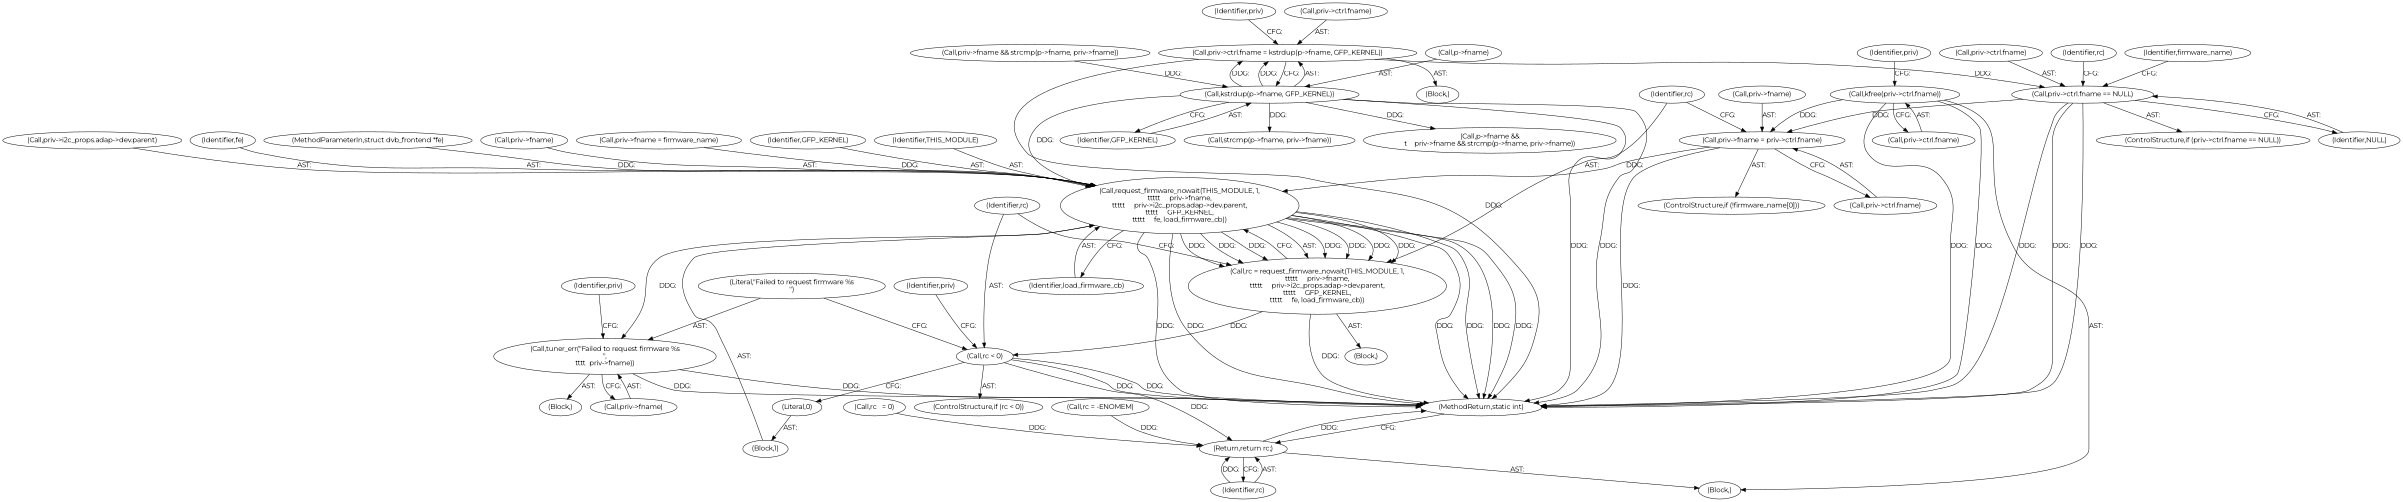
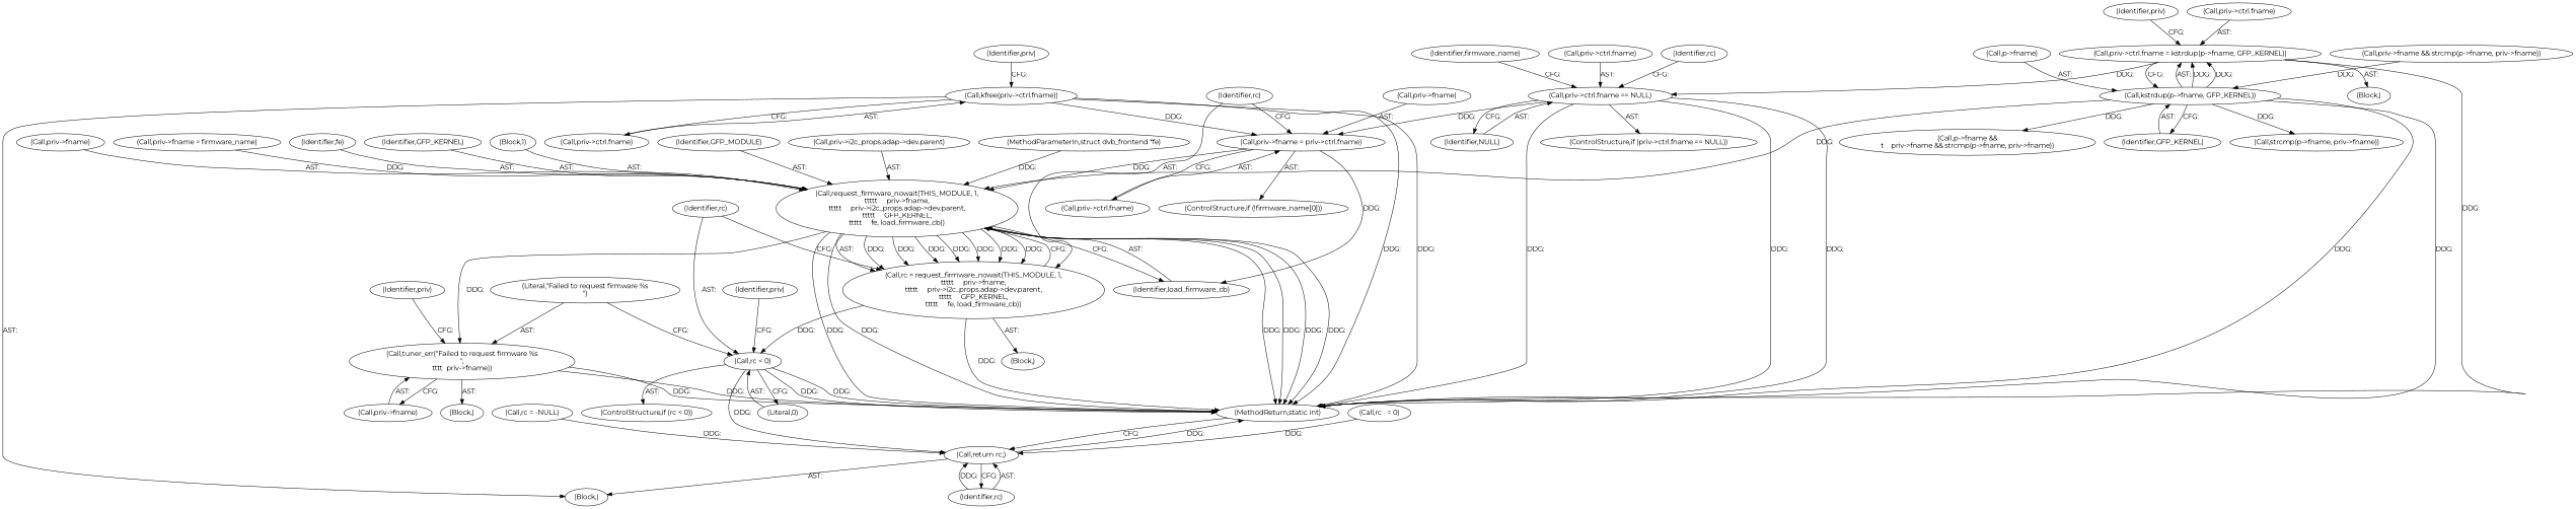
  digraph {
    fontname=Montserrat
    node [fontname=Montserrat]
    edge [fontname=Montserrat]
    n1 [label="(Call,priv->fname = priv->ctrl.fname)"]
    n2 [label="(Call,request_firmware_nowait(THIS_MODULE, 1,\n\t\t\t\t\t     priv->fname,\n\t\t\t\t\t     priv->i2c_props.adap->dev.parent,\n\t\t\t\t\t     GFP_KERNEL,\n\t\t\t\t\t     fe, load_firmware_cb))"]
    n3 [label="(MethodReturn,static int)"]
    n4 [label="(Call,priv->ctrl.fname)"]
    n5 [label="(ControlStructure,if (!firmware_name[0]))"]
    n6 [label="(Call,rc = request_firmware_nowait(THIS_MODULE, 1,\n\t\t\t\t\t     priv->fname,\n\t\t\t\t\t     priv->i2c_props.adap->dev.parent,\n\t\t\t\t\t     GFP_KERNEL,\n\t\t\t\t\t     fe, load_firmware_cb))"]
    n7 [label="(Call,tuner_err(\"Failed to request firmware %s\n\",\n\t\t\t\t  priv->fname))"]
    n8 [label="(Identifier,load_firmware_cb)"]
-   n9 [label="(Return,return rc;)"]
+   n9 [label="(Call,return rc;)"]
    n10 [label="(Call,kfree(priv->ctrl.fname))"]
    n11 [label="(Block,)"]
    n12 [label="(Call,priv->ctrl.fname)"]
    n13 [label="(Call,priv->ctrl.fname == NULL)"]
    n14 [label="(ControlStructure,if (priv->ctrl.fname == NULL))"]
    n15 [label="(Identifier,NULL)"]
    n16 [label="(Call,priv->ctrl.fname = kstrdup(p->fname, GFP_KERNEL))"]
    n17 [label="(Call,kstrdup(p->fname, GFP_KERNEL))"]
    n18 [label="(Block,)"]
    n19 [label="(Call,p->fname &&\n\t    priv->fname && strcmp(p->fname, priv->fname))"]
    n20 [label="(Identifier,GFP_KERNEL)"]
    n21 [label="(Call,strcmp(p->fname, priv->fname))"]
    n22 [label="(Call,priv->fname && strcmp(p->fname, priv->fname))"]
    n23 [label="(Call,rc < 0)"]
    n24 [label="(Block,)"]
    n25 [label="(Call,priv->fname)"]
    n26 [label="(Block,)"]
    n27 [label="(Literal,0)"]
    n28 [label="(ControlStructure,if (rc < 0))"]
    n29 [label="(Identifier,rc)"]
    n30 [label="(Call,priv->fname)"]
    n31 [label="(Identifier,priv)"]
    n32 [label="(Call,priv->fname = firmware_name)"]
    n33 [label="(Call,priv->fname)"]
    n34 [label="(Identifier,fe)"]
    n35 [label="(Identifier,rc)"]
    n36 [label="(Call,p->fname)"]
    n37 [label="(Identifier,firmware_name)"]
    n38 [label="(Identifier,priv)"]
    n39 [label="(Call,priv->ctrl.fname)"]
    n40 [label="(Call,priv->ctrl.fname)"]
    n41 [label="(Call,rc   = 0)"]
    n42 [label="(Identifier,GFP_KERNEL)"]
    n43 [label="(Block,1)"]
    n44 [label="(Identifier,priv)"]
    n45 [label="(Identifier,rc)"]
-   n46 [label="(Identifier,THIS_MODULE)"]
+   n46 [label="(Identifier,GFP_MODULE)"]
    n47 [label="(Call,priv->i2c_props.adap->dev.parent)"]
-   n48 [label="(Call,rc = -ENOMEM)"]
+   n48 [label="(Call,rc = -NULL)"]
    n49 [label="(MethodParameterIn,struct dvb_frontend *fe)"]
    n50 [label="(Literal,\"Failed to request firmware %s\n\")"]
    n51 [label="(Identifier,priv)"]
    n52 [label="(Identifier,rc)"]
    n1 -> n2 [label="DDG: "]
-   n1 -> n3 [label="DDG: "]
+   n1 -> n8 [label="DDG: "]
    n1 -> n4 [label="CFG: "]
    n1 -> n5 [label="AST: "]
    n2 -> n3 [label="DDG: "]
    n2 -> n3 [label="DDG: "]
    n2 -> n3 [label="DDG: "]
    n2 -> n3 [label="DDG: "]
    n2 -> n3 [label="DDG: "]
    n2 -> n3 [label="DDG: "]
    n2 -> n6 [label="AST: "]
    n2 -> n6 [label="DDG: "]
    n2 -> n6 [label="DDG: "]
    n2 -> n6 [label="DDG: "]
    n2 -> n6 [label="DDG: "]
    n2 -> n6 [label="DDG: "]
    n2 -> n6 [label="DDG: "]
    n2 -> n6 [label="DDG: "]
    n2 -> n7 [label="DDG: "]
    n2 -> n8 [label="CFG: "]
    n3 -> n9 [label="CFG: "]
    n4 -> n1 [label="AST: "]
    n6 -> n2 [label="CFG: "]
    n6 -> n3 [label="DDG: "]
    n6 -> n23 [label="DDG: "]
    n6 -> n24 [label="AST: "]
    n7 -> n3 [label="DDG: "]
    n7 -> n3 [label="DDG: "]
    n7 -> n25 [label="CFG: "]
    n7 -> n26 [label="AST: "]
    n8 -> n2 [label="AST: "]
    n9 -> n3 [label="DDG: "]
    n9 -> n11 [label="AST: "]
    n9 -> n29 [label="CFG: "]
    n10 -> n1 [label="DDG: "]
    n10 -> n3 [label="DDG: "]
    n10 -> n3 [label="DDG: "]
    n10 -> n11 [label="AST: "]
    n10 -> n12 [label="CFG: "]
    n12 -> n10 [label="AST: "]
    n13 -> n1 [label="DDG: "]
    n13 -> n3 [label="DDG: "]
    n13 -> n3 [label="DDG: "]
    n13 -> n3 [label="DDG: "]
    n13 -> n14 [label="AST: "]
    n13 -> n15 [label="CFG: "]
    n15 -> n13 [label="AST: "]
    n16 -> n3 [label="DDG: "]
    n16 -> n13 [label="DDG: "]
    n16 -> n17 [label="CFG: "]
    n16 -> n18 [label="AST: "]
    n17 -> n2 [label="DDG: "]
    n17 -> n3 [label="DDG: "]
    n17 -> n3 [label="DDG: "]
    n17 -> n16 [label="AST: "]
    n17 -> n16 [label="DDG: "]
    n17 -> n16 [label="DDG: "]
    n17 -> n19 [label="DDG: "]
    n17 -> n20 [label="CFG: "]
    n17 -> n21 [label="DDG: "]
    n20 -> n17 [label="AST: "]
    n22 -> n17 [label="DDG: "]
    n23 -> n3 [label="DDG: "]
    n23 -> n3 [label="DDG: "]
    n23 -> n9 [label="DDG: "]
    n23 -> n27 [label="CFG: "]
    n23 -> n28 [label="AST: "]
    n25 -> n7 [label="AST: "]
-   n27 -> n43 [label="AST: "]
+   n27 -> n23 [label="AST: "]
    n29 -> n9 [label="AST: "]
    n29 -> n9 [label="DDG: "]
    n30 -> n2 [label="AST: "]
    n31 -> n16 [label="CFG: "]
    n32 -> n2 [label="DDG: "]
    n33 -> n1 [label="AST: "]
    n34 -> n2 [label="AST: "]
    n35 -> n13 [label="CFG: "]
    n36 -> n17 [label="AST: "]
    n37 -> n13 [label="CFG: "]
    n38 -> n23 [label="CFG: "]
    n39 -> n16 [label="AST: "]
    n40 -> n13 [label="AST: "]
    n41 -> n9 [label="DDG: "]
    n42 -> n2 [label="AST: "]
    n43 -> n2 [label="AST: "]
    n44 -> n7 [label="CFG: "]
    n45 -> n1 [label="CFG: "]
    n45 -> n6 [label="AST: "]
    n46 -> n2 [label="AST: "]
    n47 -> n2 [label="AST: "]
    n48 -> n9 [label="DDG: "]
    n49 -> n2 [label="DDG: "]
    n50 -> n7 [label="AST: "]
    n50 -> n23 [label="CFG: "]
    n51 -> n10 [label="CFG: "]
    n52 -> n6 [label="CFG: "]
    n52 -> n23 [label="AST: "]
  }
